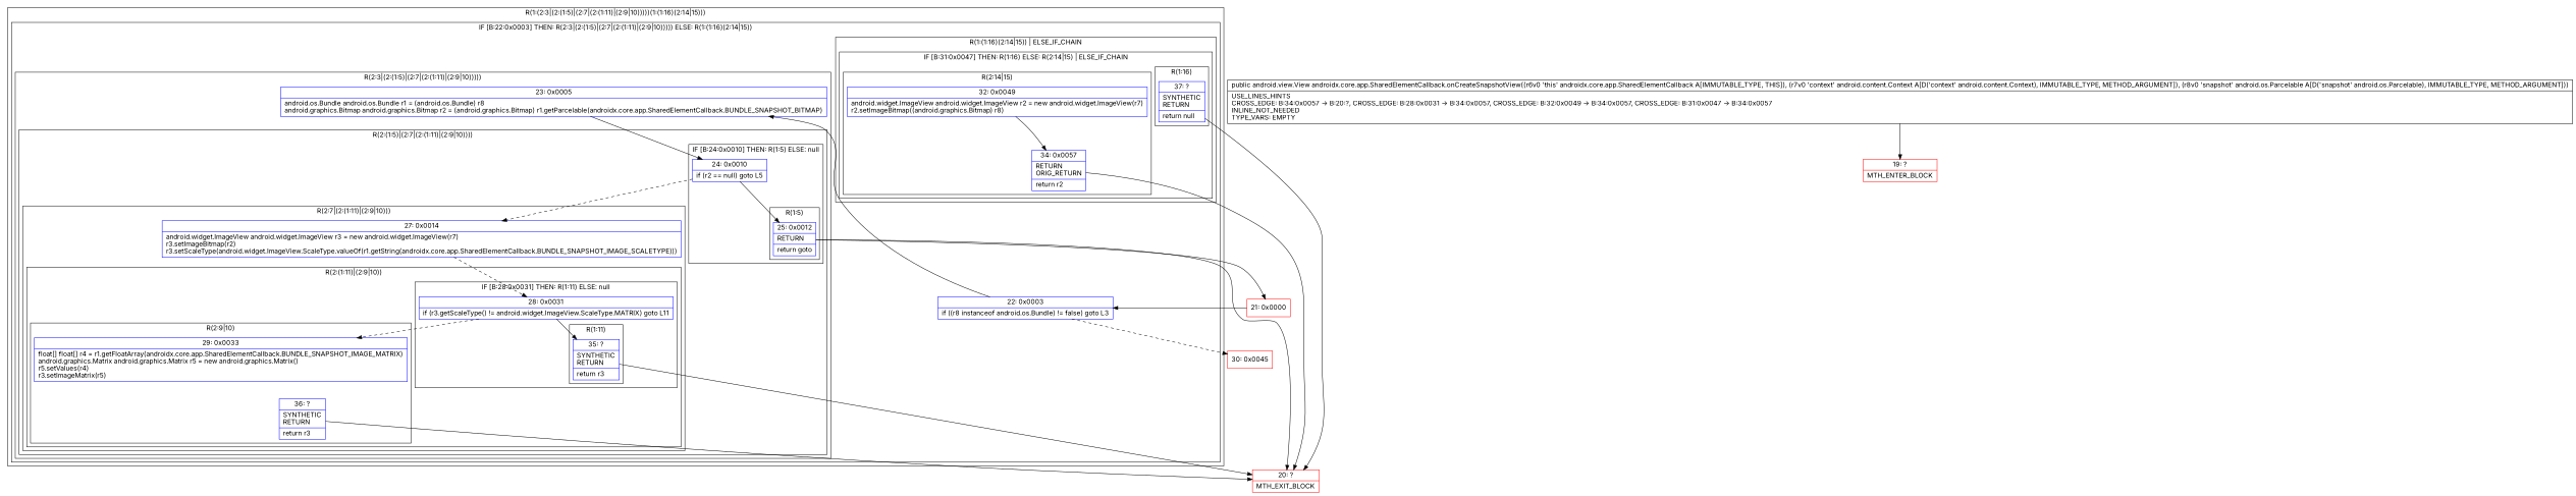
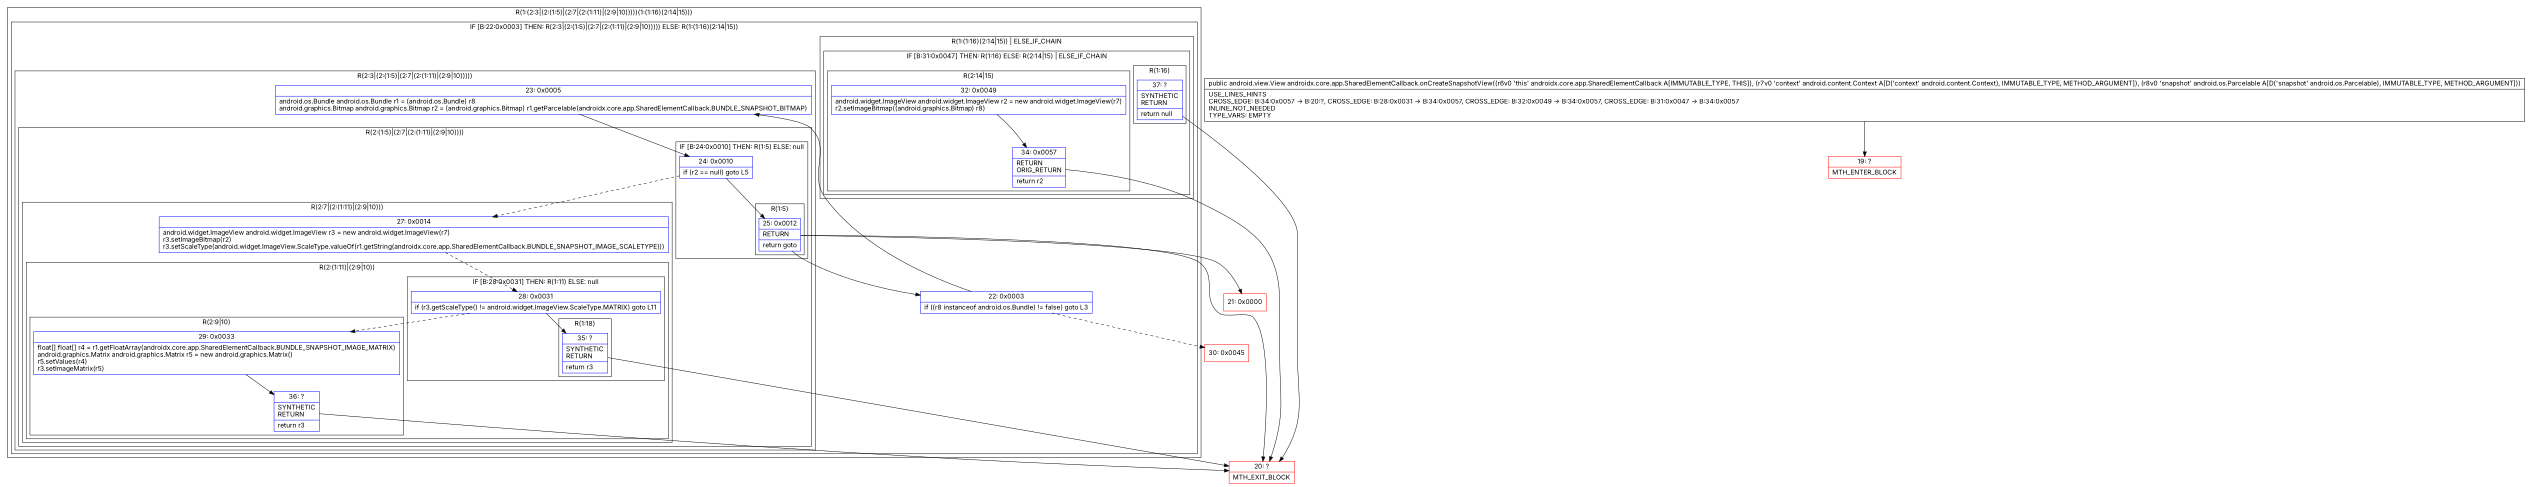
  digraph {
    fontname=Inter
    node [color=blue fontname=Inter shape=record]
    edge [fontname=Inter]
    n1 [label="{25\:\ 0x0012|RETURN\l|return goto\l}"]
    n2 [label="{24\:\ 0x0010|if (r2 == null) goto L5\l}"]
    n3 [label="{35\:\ ?|SYNTHETIC\lRETURN\l|return r3\l}"]
    n4 [label="{28\:\ 0x0031|if (r3.getScaleType() != android.widget.ImageView.ScaleType.MATRIX) goto L11\l}"]
    n5 [label="{29\:\ 0x0033|float[] float[] r4 = r1.getFloatArray(androidx.core.app.SharedElementCallback.BUNDLE_SNAPSHOT_IMAGE_MATRIX)\landroid.graphics.Matrix android.graphics.Matrix r5 = new android.graphics.Matrix()\lr5.setValues(r4)\lr3.setImageMatrix(r5)\l}"]
    n6 [label="{36\:\ ?|SYNTHETIC\lRETURN\l|return r3\l}"]
    n7 [label="{27\:\ 0x0014|android.widget.ImageView android.widget.ImageView r3 = new android.widget.ImageView(r7)\lr3.setImageBitmap(r2)\lr3.setScaleType(android.widget.ImageView.ScaleType.valueOf(r1.getString(androidx.core.app.SharedElementCallback.BUNDLE_SNAPSHOT_IMAGE_SCALETYPE)))\l}"]
    n8 [label="{23\:\ 0x0005|android.os.Bundle android.os.Bundle r1 = (android.os.Bundle) r8\landroid.graphics.Bitmap android.graphics.Bitmap r2 = (android.graphics.Bitmap) r1.getParcelable(androidx.core.app.SharedElementCallback.BUNDLE_SNAPSHOT_BITMAP)\l}"]
    n9 [label="{37\:\ ?|SYNTHETIC\lRETURN\l|return null\l}"]
    n10 [label="{32\:\ 0x0049|android.widget.ImageView android.widget.ImageView r2 = new android.widget.ImageView(r7)\lr2.setImageBitmap((android.graphics.Bitmap) r8)\l}"]
    n11 [label="{34\:\ 0x0057|RETURN\lORIG_RETURN\l|return r2\l}"]
    n12 [label="{22\:\ 0x0003|if ((r8 instanceof android.os.Bundle) != false) goto L3\l}"]
    n13 [color=red label="{20\:\ ?|MTH_EXIT_BLOCK\l}"]
    n14 [color=red label="{21\:\ 0x0000}"]
    n15 [color=red label="{30\:\ 0x0045}"]
    n16 [color=red label="{19\:\ ?|MTH_ENTER_BLOCK\l}"]
    n17 [label="{public android.view.View androidx.core.app.SharedElementCallback.onCreateSnapshotView((r6v0 'this' androidx.core.app.SharedElementCallback A[IMMUTABLE_TYPE, THIS]), (r7v0 'context' android.content.Context A[D('context' android.content.Context), IMMUTABLE_TYPE, METHOD_ARGUMENT]), (r8v0 'snapshot' android.os.Parcelable A[D('snapshot' android.os.Parcelable), IMMUTABLE_TYPE, METHOD_ARGUMENT]))  | USE_LINES_HINTS\lCROSS_EDGE: B:34:0x0057 \-\> B:20:?, CROSS_EDGE: B:28:0x0031 \-\> B:34:0x0057, CROSS_EDGE: B:32:0x0049 \-\> B:34:0x0057, CROSS_EDGE: B:31:0x0047 \-\> B:34:0x0057\lINLINE_NOT_NEEDED\lTYPE_VARS: EMPTY\l}" color=""]
    subgraph cluster_1 {
      label="R(1:(2:3|(2:(1:5)|(2:7|(2:(1:11)|(2:9|10)))))(1:(1:16)(2:14|15)))"
      subgraph cluster_2 {
        label="IF [B:22:0x0003] THEN: R(2:3|(2:(1:5)|(2:7|(2:(1:11)|(2:9|10))))) ELSE: R(1:(1:16)(2:14|15))"
        n12
        subgraph cluster_3 {
          label="R(2:3|(2:(1:5)|(2:7|(2:(1:11)|(2:9|10)))))"
          n8
          subgraph cluster_4 {
            label="R(2:(1:5)|(2:7|(2:(1:11)|(2:9|10))))"
            subgraph cluster_5 {
              label="IF [B:24:0x0010] THEN: R(1:5) ELSE: null"
              n2
              subgraph cluster_6 {
                label="R(1:5)"
                n1
              }
            }
            subgraph cluster_7 {
              label="R(2:7|(2:(1:11)|(2:9|10)))"
              n7
              subgraph cluster_8 {
                label="R(2:(1:11)|(2:9|10))"
                subgraph cluster_9 {
                  label="IF [B:28:0x0031] THEN: R(1:11) ELSE: null"
                  n4
                  subgraph cluster_10 {
-                   label="R(1:11)"
+                   label="R(1:18)"
                    n3
                  }
                }
                subgraph cluster_11 {
                  label="R(2:9|10)"
                  n5
                  n6
                }
              }
            }
          }
        }
        subgraph cluster_12 {
          label="R(1:(1:16)(2:14|15)) | ELSE_IF_CHAIN\l"
          subgraph cluster_13 {
            label="IF [B:31:0x0047] THEN: R(1:16) ELSE: R(2:14|15) | ELSE_IF_CHAIN\l"
            subgraph cluster_14 {
              label="R(1:16)"
              n9
            }
            subgraph cluster_15 {
              label="R(2:14|15)"
              n10
              n11
            }
          }
        }
      }
    }
    n1 -> n13
    n1 -> n14
    n2 -> n1
    n2 -> n7 [style=dashed]
    n3 -> n13
    n4 -> n3
    n4 -> n5 [style=dashed]
+   n5 -> n6
    n6 -> n13
    n7 -> n4 [style=dashed]
    n8 -> n2
    n9 -> n13
    n10 -> n11
    n11 -> n13
    n12 -> n8
    n12 -> n15 [style=dashed]
-   n14 -> n12
+   n1 -> n12
    n17 -> n16
  }
